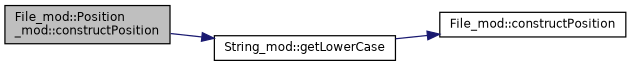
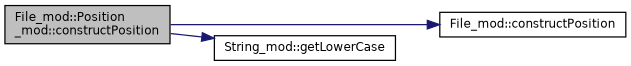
  digraph {
    rankdir=LR
    node [color=black fillcolor=white fontname=Helvetica fontsize=10 shape=record style=filled]
    edge [color=midnightblue fontname=Helvetica fontsize=10 labelfontname=Helvetica labelfontsize=10 style=solid]
    n1 [fillcolor=grey75 fontcolor=black height=0.2 label="File_mod::Position\l_mod::constructPosition" width=0.4]
    n2 [height=0.2 label="File_mod::constructPosition" width=0.4]
    n3 [height=0.2 label="String_mod::getLowerCase" width=0.4]
-   n3 -> n2
+   n1 -> n2
    n1 -> n3
  }
